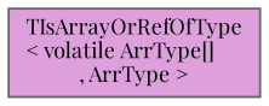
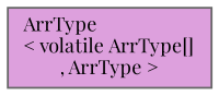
  digraph {
    rankdir=LR
    fontname="Playfair Display"
-   n1 [color=grey40 fillcolor=plum fontname="Playfair Display" fontsize=10 height=0.2 label="TIsArrayOrRefOfType\l\< volatile ArrType[]\l, ArrType \>" shape=box style=filled width=0.4]
+   n1 [color=grey40 fillcolor=plum fontname="Playfair Display" fontsize=10 height=0.2 label="ArrType\l\< volatile ArrType[]\l, ArrType \>" shape=box style=filled width=0.4]
  }
